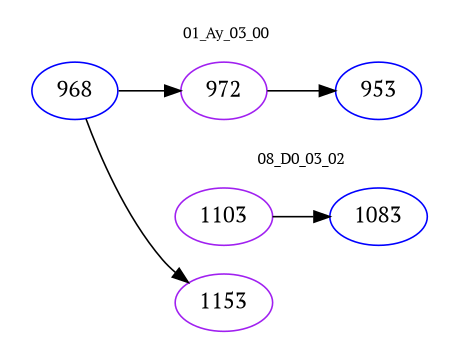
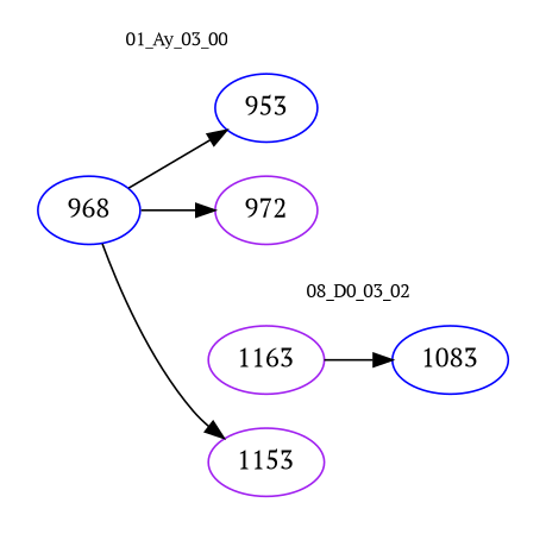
  digraph {
    fontname="PT Serif"
    rankdir=LR
    node [color=blue fontname="PT Serif"]
    edge [color=black fontname="PT Serif"]
    n1 [label=968]
    n2 [color=purple label=972]
    n3 [label=953]
-   n4 [color=purple label=1103]
+   n4 [color=purple label=1163]
    n5 [label=1083]
    n6 [color=purple label=1153]
    subgraph cluster_1 {
      color=white
      fontsize=10
      label="01_Ay_03_00"
      n1
      n2
      n3
    }
    subgraph cluster_2 {
      color=white
      fontsize=10
      label="08_D0_03_02"
      n4
      n5
      n6
    }
    n1 -> n2
-   n2 -> n3
+   n1 -> n3
    n1 -> n6
    n4 -> n5
  }
